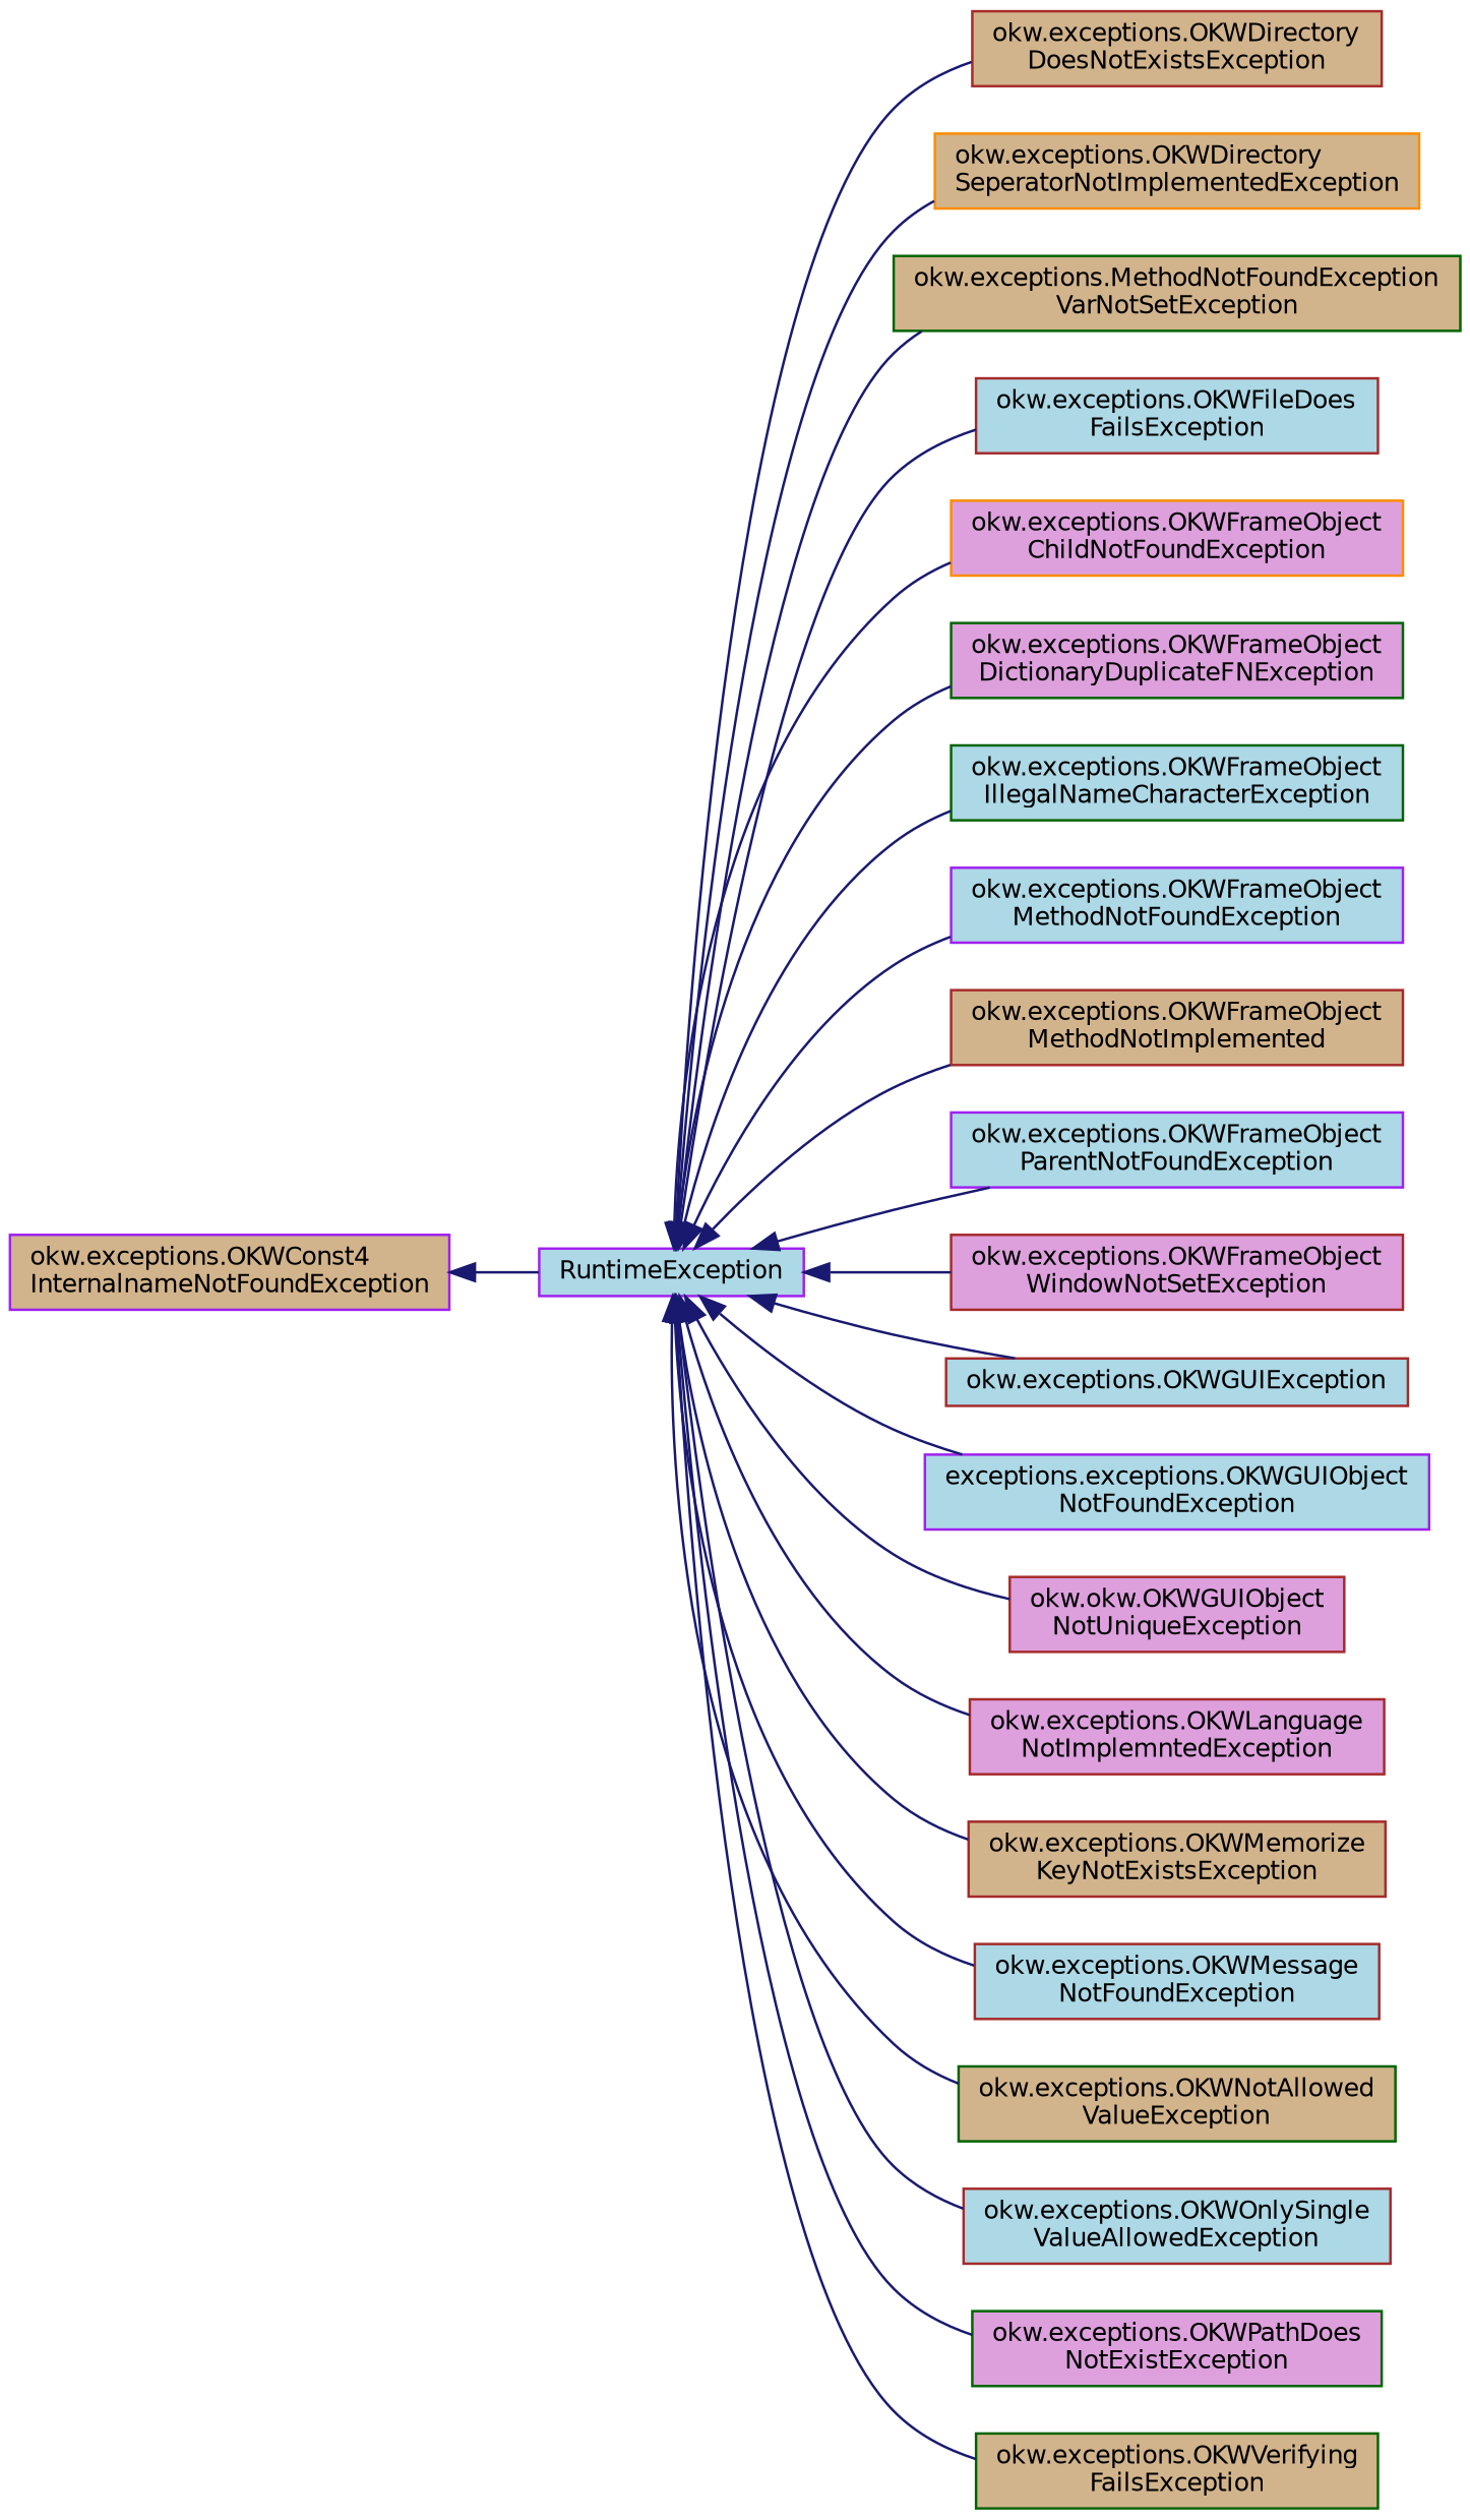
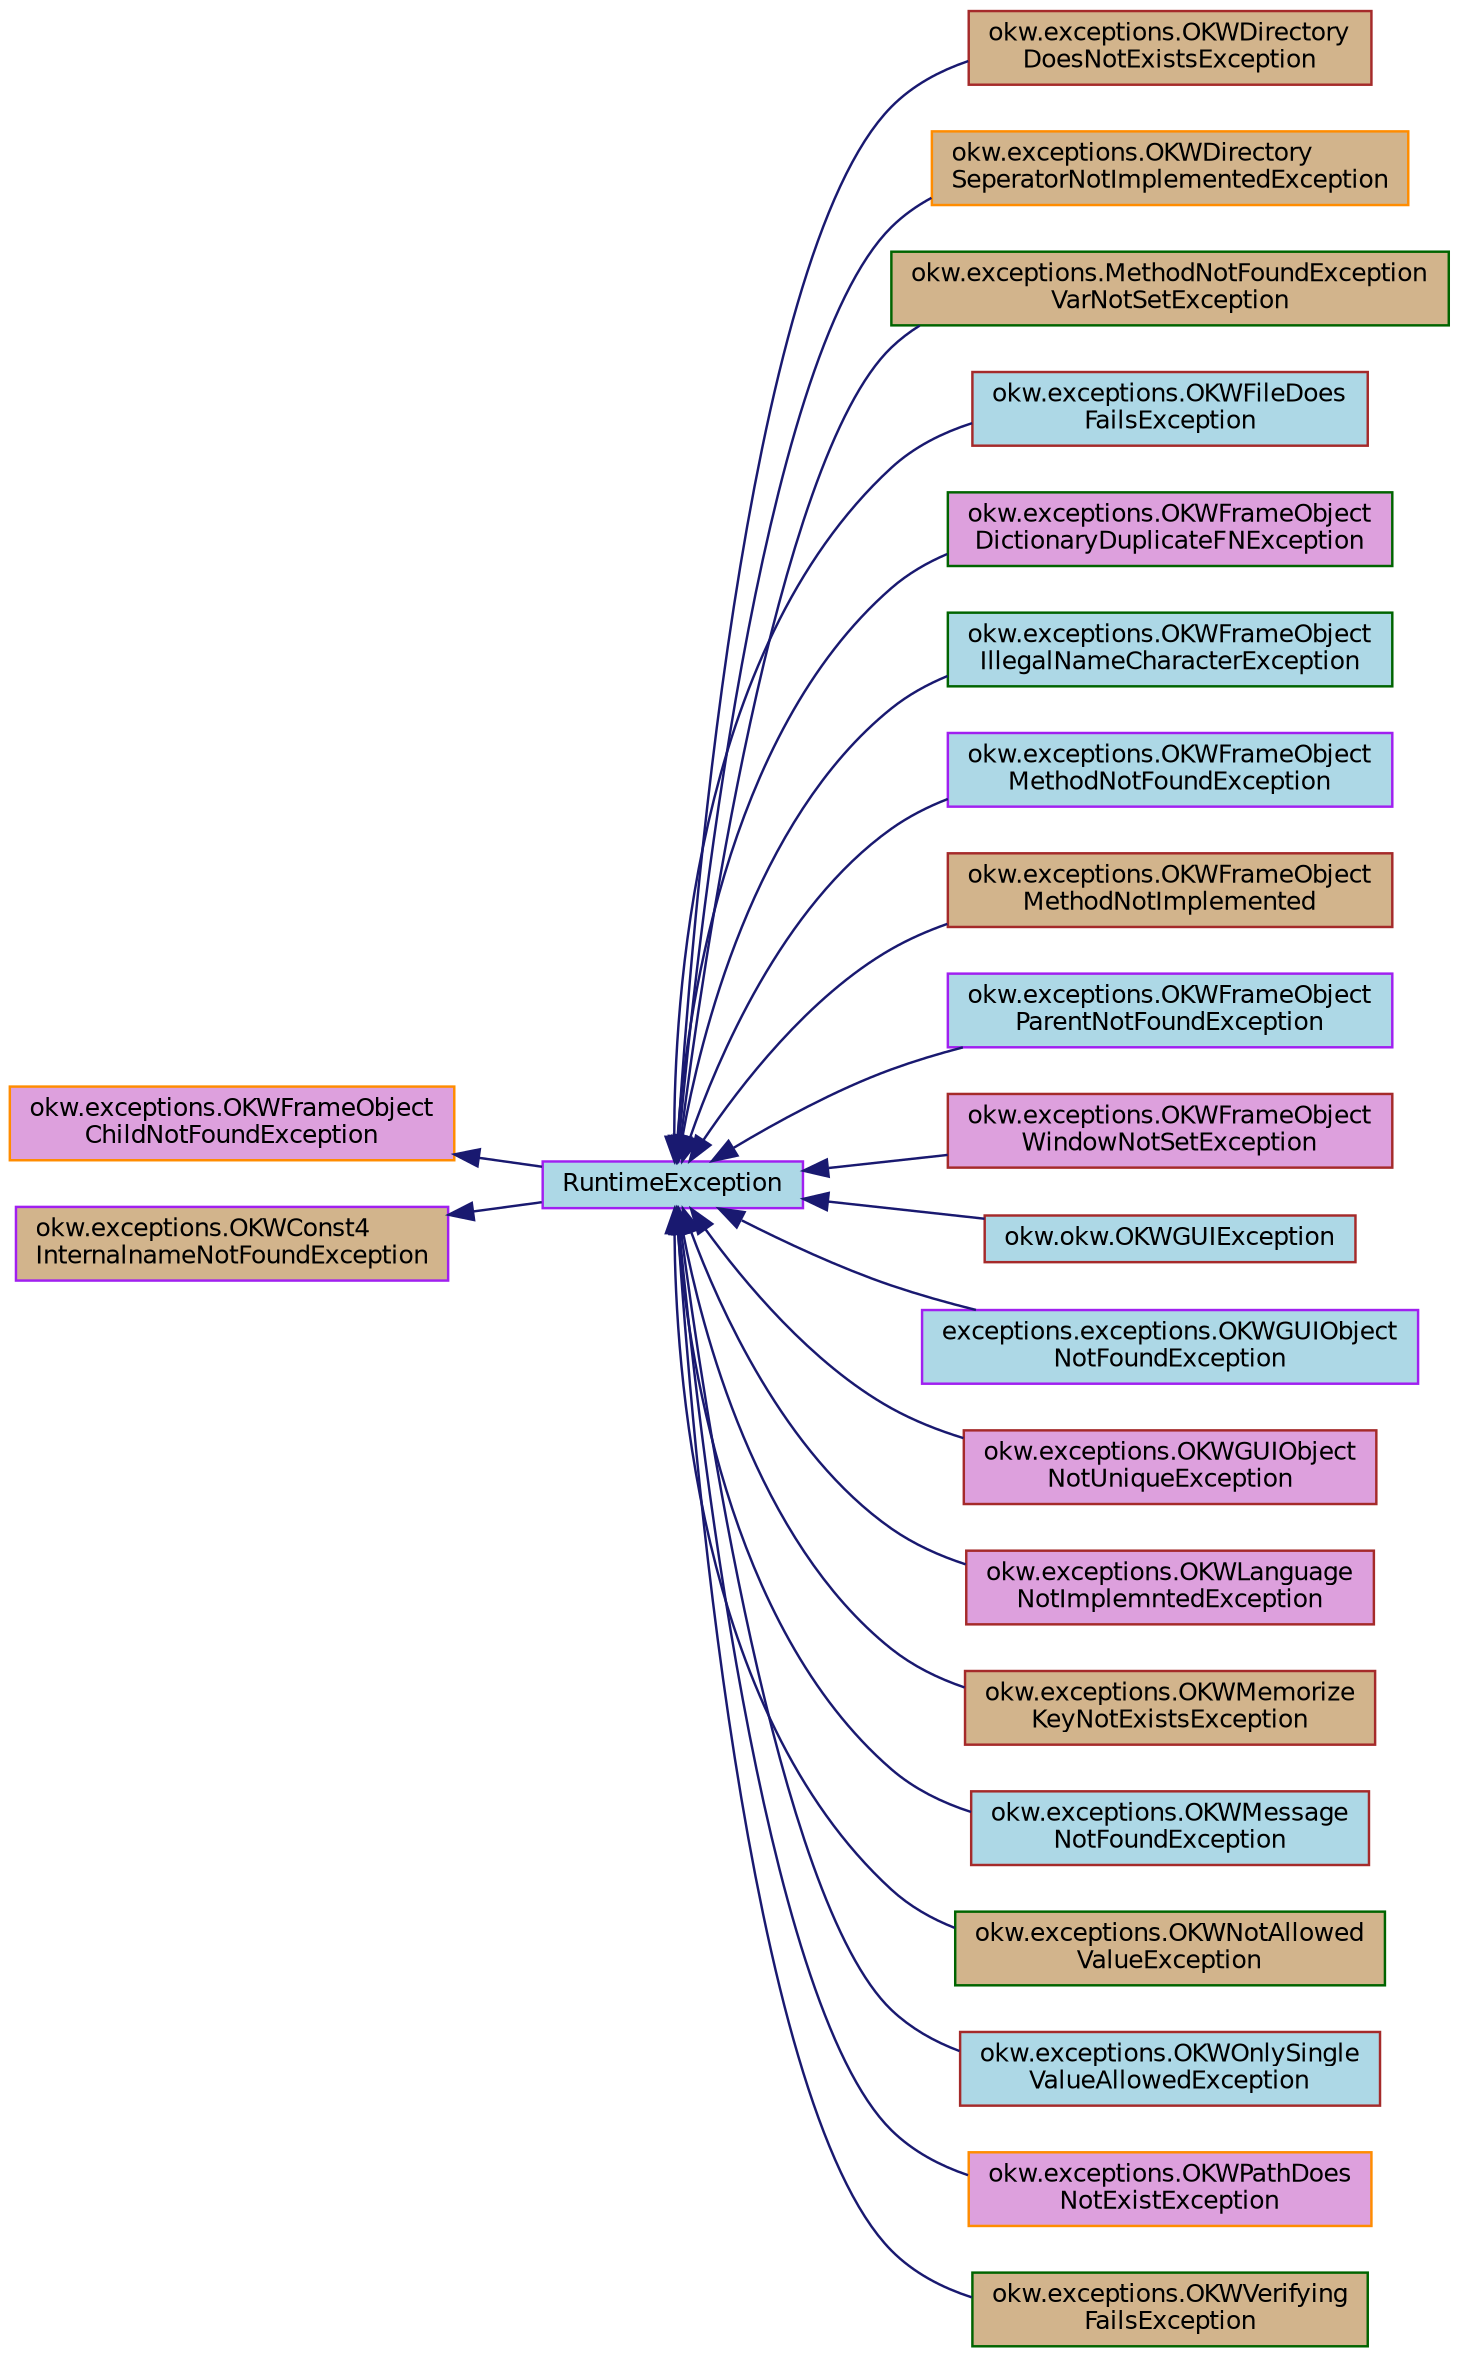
  digraph {
    rankdir=LR
    node [color=brown fillcolor=lightblue fontname=Helvetica fontsize=10 shape=record style=filled]
    edge [color=midnightblue dir=back fontname=Helvetica fontsize=10 labelfontname=Helvetica labelfontsize=10 style=solid]
    n1 [color=purple height=0.2 label=RuntimeException width=0.4]
    n2 [fillcolor=tan height=0.2 label="okw.exceptions.OKWDirectory\lDoesNotExistsException" width=0.4]
    n3 [color=darkorange fillcolor=tan height=0.2 label="okw.exceptions.OKWDirectory\lSeperatorNotImplementedException" width=0.4]
    n4 [color=darkgreen fillcolor=tan height=0.2 label="okw.exceptions.MethodNotFoundException\lVarNotSetException" width=0.4]
    n5 [height=0.2 label="okw.exceptions.OKWFileDoes\lFailsException" width=0.4]
    n6 [color=darkorange fillcolor=plum height=0.2 label="okw.exceptions.OKWFrameObject\lChildNotFoundException" width=0.4]
    n7 [color=darkgreen fillcolor=plum height=0.2 label="okw.exceptions.OKWFrameObject\lDictionaryDuplicateFNException" width=0.4]
    n8 [color=darkgreen height=0.2 label="okw.exceptions.OKWFrameObject\lIllegalNameCharacterException" width=0.4]
    n9 [color=purple height=0.2 label="okw.exceptions.OKWFrameObject\lMethodNotFoundException" width=0.4]
    n10 [fillcolor=tan height=0.2 label="okw.exceptions.OKWFrameObject\lMethodNotImplemented" width=0.4]
    n11 [color=purple height=0.2 label="okw.exceptions.OKWFrameObject\lParentNotFoundException" width=0.4]
    n12 [fillcolor=plum height=0.2 label="okw.exceptions.OKWFrameObject\lWindowNotSetException" width=0.4]
-   n13 [height=0.2 label="okw.exceptions.OKWGUIException" width=0.4]
+   n13 [height=0.2 label="okw.okw.OKWGUIException" width=0.4]
    n14 [color=purple height=0.2 label="exceptions.exceptions.OKWGUIObject\lNotFoundException" width=0.4]
-   n15 [fillcolor=plum height=0.2 label="okw.okw.OKWGUIObject\lNotUniqueException" width=0.4]
+   n15 [fillcolor=plum height=0.2 label="okw.exceptions.OKWGUIObject\lNotUniqueException" width=0.4]
    n16 [fillcolor=plum height=0.2 label="okw.exceptions.OKWLanguage\lNotImplemntedException" width=0.4]
    n17 [fillcolor=tan height=0.2 label="okw.exceptions.OKWMemorize\lKeyNotExistsException" width=0.4]
    n18 [height=0.2 label="okw.exceptions.OKWMessage\lNotFoundException" width=0.4]
    n19 [color=darkgreen fillcolor=tan height=0.2 label="okw.exceptions.OKWNotAllowed\lValueException" width=0.4]
    n20 [height=0.2 label="okw.exceptions.OKWOnlySingle\lValueAllowedException" width=0.4]
-   n21 [color=darkgreen fillcolor=plum height=0.2 label="okw.exceptions.OKWPathDoes\lNotExistException" width=0.4]
+   n21 [color=darkorange fillcolor=plum height=0.2 label="okw.exceptions.OKWPathDoes\lNotExistException" width=0.4]
    n22 [color=darkgreen fillcolor=tan height=0.2 label="okw.exceptions.OKWVerifying\lFailsException" width=0.4]
    n23 [color=purple fillcolor=tan height=0.2 label="okw.exceptions.OKWConst4\lInternalnameNotFoundException" width=0.4]
    n1 -> n2
    n1 -> n3
    n1 -> n4
    n1 -> n5
-   n1 -> n6
+   n6 -> n1
    n1 -> n7
    n1 -> n8
    n1 -> n9
    n1 -> n10
    n1 -> n11
    n1 -> n12
    n1 -> n13
    n1 -> n14
    n1 -> n15
    n1 -> n16
    n1 -> n17
    n1 -> n18
    n1 -> n19
    n1 -> n20
    n1 -> n21
    n1 -> n22
    n23 -> n1
  }
